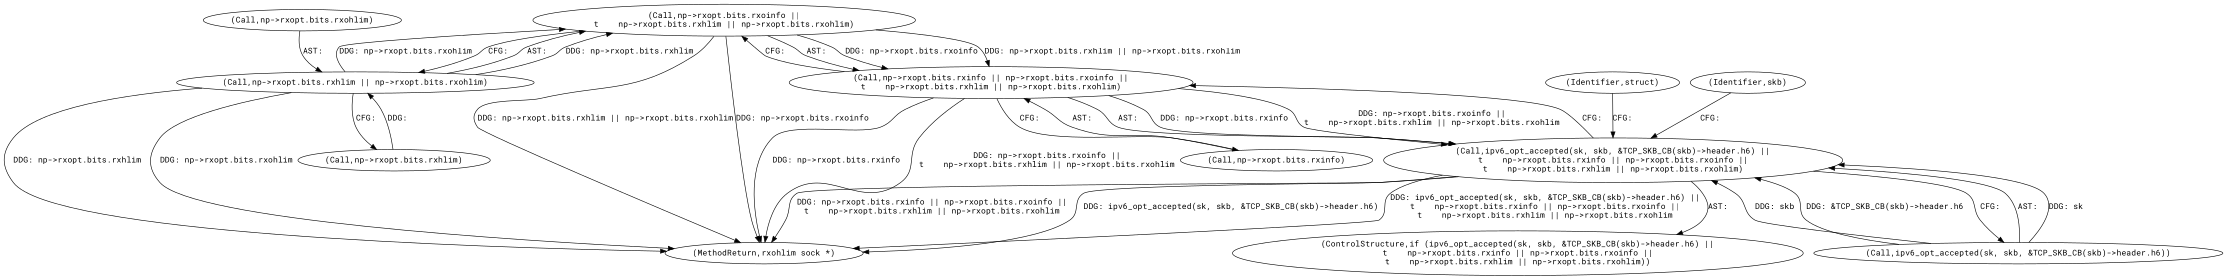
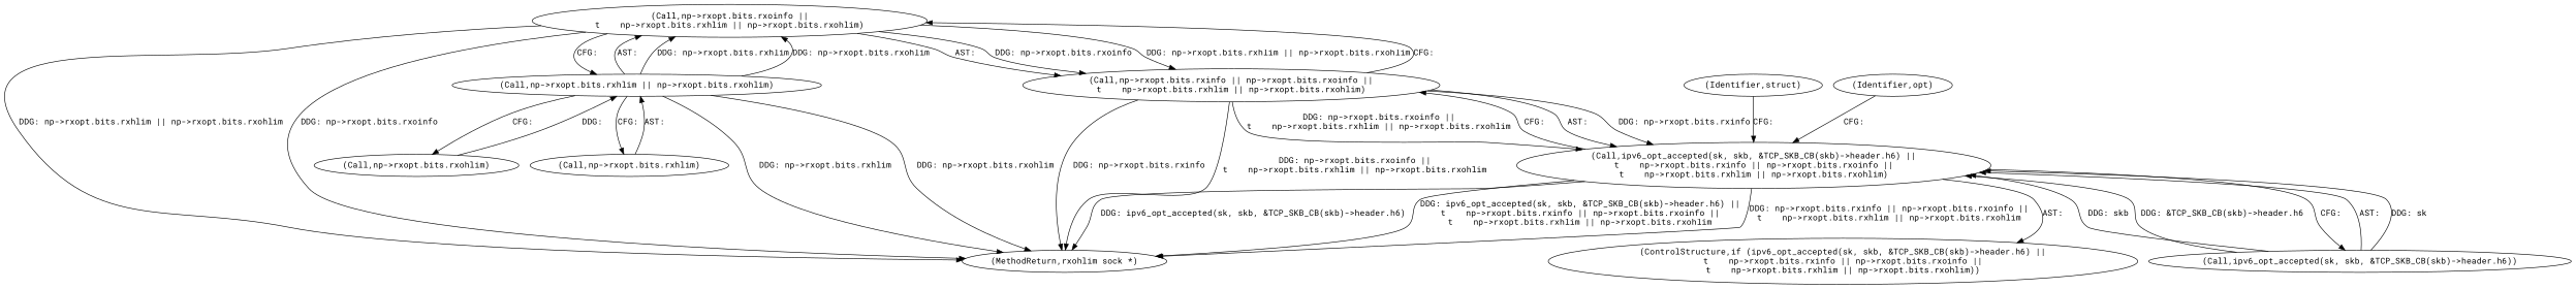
  digraph {
    fontname="Roboto Mono"
    node [fontname="Roboto Mono"]
    edge [fontname="Roboto Mono"]
    n1 [label="(Call,np->rxopt.bits.rxoinfo ||\n\t    np->rxopt.bits.rxhlim || np->rxopt.bits.rxohlim)"]
    n2 [label="(Call,np->rxopt.bits.rxhlim || np->rxopt.bits.rxohlim)"]
    n3 [label="(Call,np->rxopt.bits.rxinfo || np->rxopt.bits.rxoinfo ||\n\t    np->rxopt.bits.rxhlim || np->rxopt.bits.rxohlim)"]
    n4 [label="(MethodReturn,rxohlim sock *)"]
    n5 [label="(Call,np->rxopt.bits.rxohlim)"]
    n6 [label="(Call,np->rxopt.bits.rxhlim)"]
    n7 [label="(Call,ipv6_opt_accepted(sk, skb, &TCP_SKB_CB(skb)->header.h6) ||\n\t    np->rxopt.bits.rxinfo || np->rxopt.bits.rxoinfo ||\n\t    np->rxopt.bits.rxhlim || np->rxopt.bits.rxohlim)"]
-   n8 [label="(Call,np->rxopt.bits.rxinfo)"]
    n9 [label="(Call,ipv6_opt_accepted(sk, skb, &TCP_SKB_CB(skb)->header.h6))"]
    n10 [label="(ControlStructure,if (ipv6_opt_accepted(sk, skb, &TCP_SKB_CB(skb)->header.h6) ||\n\t    np->rxopt.bits.rxinfo || np->rxopt.bits.rxoinfo ||\n\t    np->rxopt.bits.rxhlim || np->rxopt.bits.rxohlim))"]
    n11 [label="(Identifier,struct)"]
-   n12 [label="(Identifier,skb)"]
+   n12 [label="(Identifier,opt)"]
    n1 -> n2 [label="CFG: "]
    n1 -> n3 [label="AST: "]
    n1 -> n3 [label="DDG: np->rxopt.bits.rxoinfo"]
    n1 -> n3 [label="DDG: np->rxopt.bits.rxhlim || np->rxopt.bits.rxohlim"]
    n1 -> n4 [label="DDG: np->rxopt.bits.rxhlim || np->rxopt.bits.rxohlim"]
    n1 -> n4 [label="DDG: np->rxopt.bits.rxoinfo"]
    n2 -> n1 [label="AST: "]
    n2 -> n1 [label="DDG: np->rxopt.bits.rxhlim"]
    n2 -> n1 [label="DDG: np->rxopt.bits.rxohlim"]
    n2 -> n4 [label="DDG: np->rxopt.bits.rxhlim"]
    n2 -> n4 [label="DDG: np->rxopt.bits.rxohlim"]
+   n2 -> n5 [label="CFG: "]
    n2 -> n6 [label="CFG: "]
    n3 -> n1 [label="CFG: "]
    n3 -> n4 [label="DDG: np->rxopt.bits.rxinfo"]
    n3 -> n4 [label="DDG: np->rxopt.bits.rxoinfo ||\n\t    np->rxopt.bits.rxhlim || np->rxopt.bits.rxohlim"]
    n3 -> n7 [label="AST: "]
    n3 -> n7 [label="DDG: np->rxopt.bits.rxinfo"]
    n3 -> n7 [label="DDG: np->rxopt.bits.rxoinfo ||\n\t    np->rxopt.bits.rxhlim || np->rxopt.bits.rxohlim"]
-   n3 -> n8 [label="CFG: "]
-   n5 -> n2 [label="AST: "]
-   n6 -> n2 [label="DDG: "]
+   n5 -> n2 [label="DDG: "]
+   n6 -> n2 [label="AST: "]
    n7 -> n3 [label="CFG: "]
    n7 -> n4 [label="DDG: ipv6_opt_accepted(sk, skb, &TCP_SKB_CB(skb)->header.h6)"]
    n7 -> n4 [label="DDG: ipv6_opt_accepted(sk, skb, &TCP_SKB_CB(skb)->header.h6) ||\n\t    np->rxopt.bits.rxinfo || np->rxopt.bits.rxoinfo ||\n\t    np->rxopt.bits.rxhlim || np->rxopt.bits.rxohlim"]
    n7 -> n4 [label="DDG: np->rxopt.bits.rxinfo || np->rxopt.bits.rxoinfo ||\n\t    np->rxopt.bits.rxhlim || np->rxopt.bits.rxohlim"]
    n7 -> n9 [label="CFG: "]
    n7 -> n10 [label="AST: "]
-   n8 -> n3 [label="AST: "]
    n9 -> n7 [label="AST: "]
    n9 -> n7 [label="DDG: sk"]
    n9 -> n7 [label="DDG: skb"]
    n9 -> n7 [label="DDG: &TCP_SKB_CB(skb)->header.h6"]
    n11 -> n7 [label="CFG: "]
    n12 -> n7 [label="CFG: "]
  }
